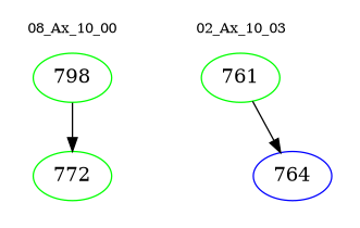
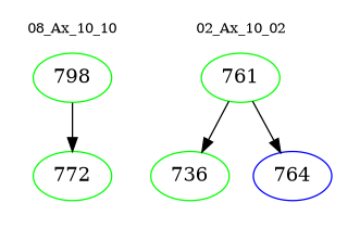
  digraph {
    node [color=green]
    edge [color=black]
    n1 [label=798]
    n2 [label=772]
    n3 [label=761]
+   n4 [label=736]
    n5 [color=blue label=764]
    subgraph cluster_1 {
      color=white
      fontsize=10
-     label="08_Ax_10_00"
+     label="08_Ax_10_10"
      n1
      n2
    }
    subgraph cluster_2 {
      color=white
      fontsize=10
-     label="02_Ax_10_03"
+     label="02_Ax_10_02"
      n3
+     n4
      n5
    }
    n1 -> n2
+   n3 -> n4
    n3 -> n5
  }
